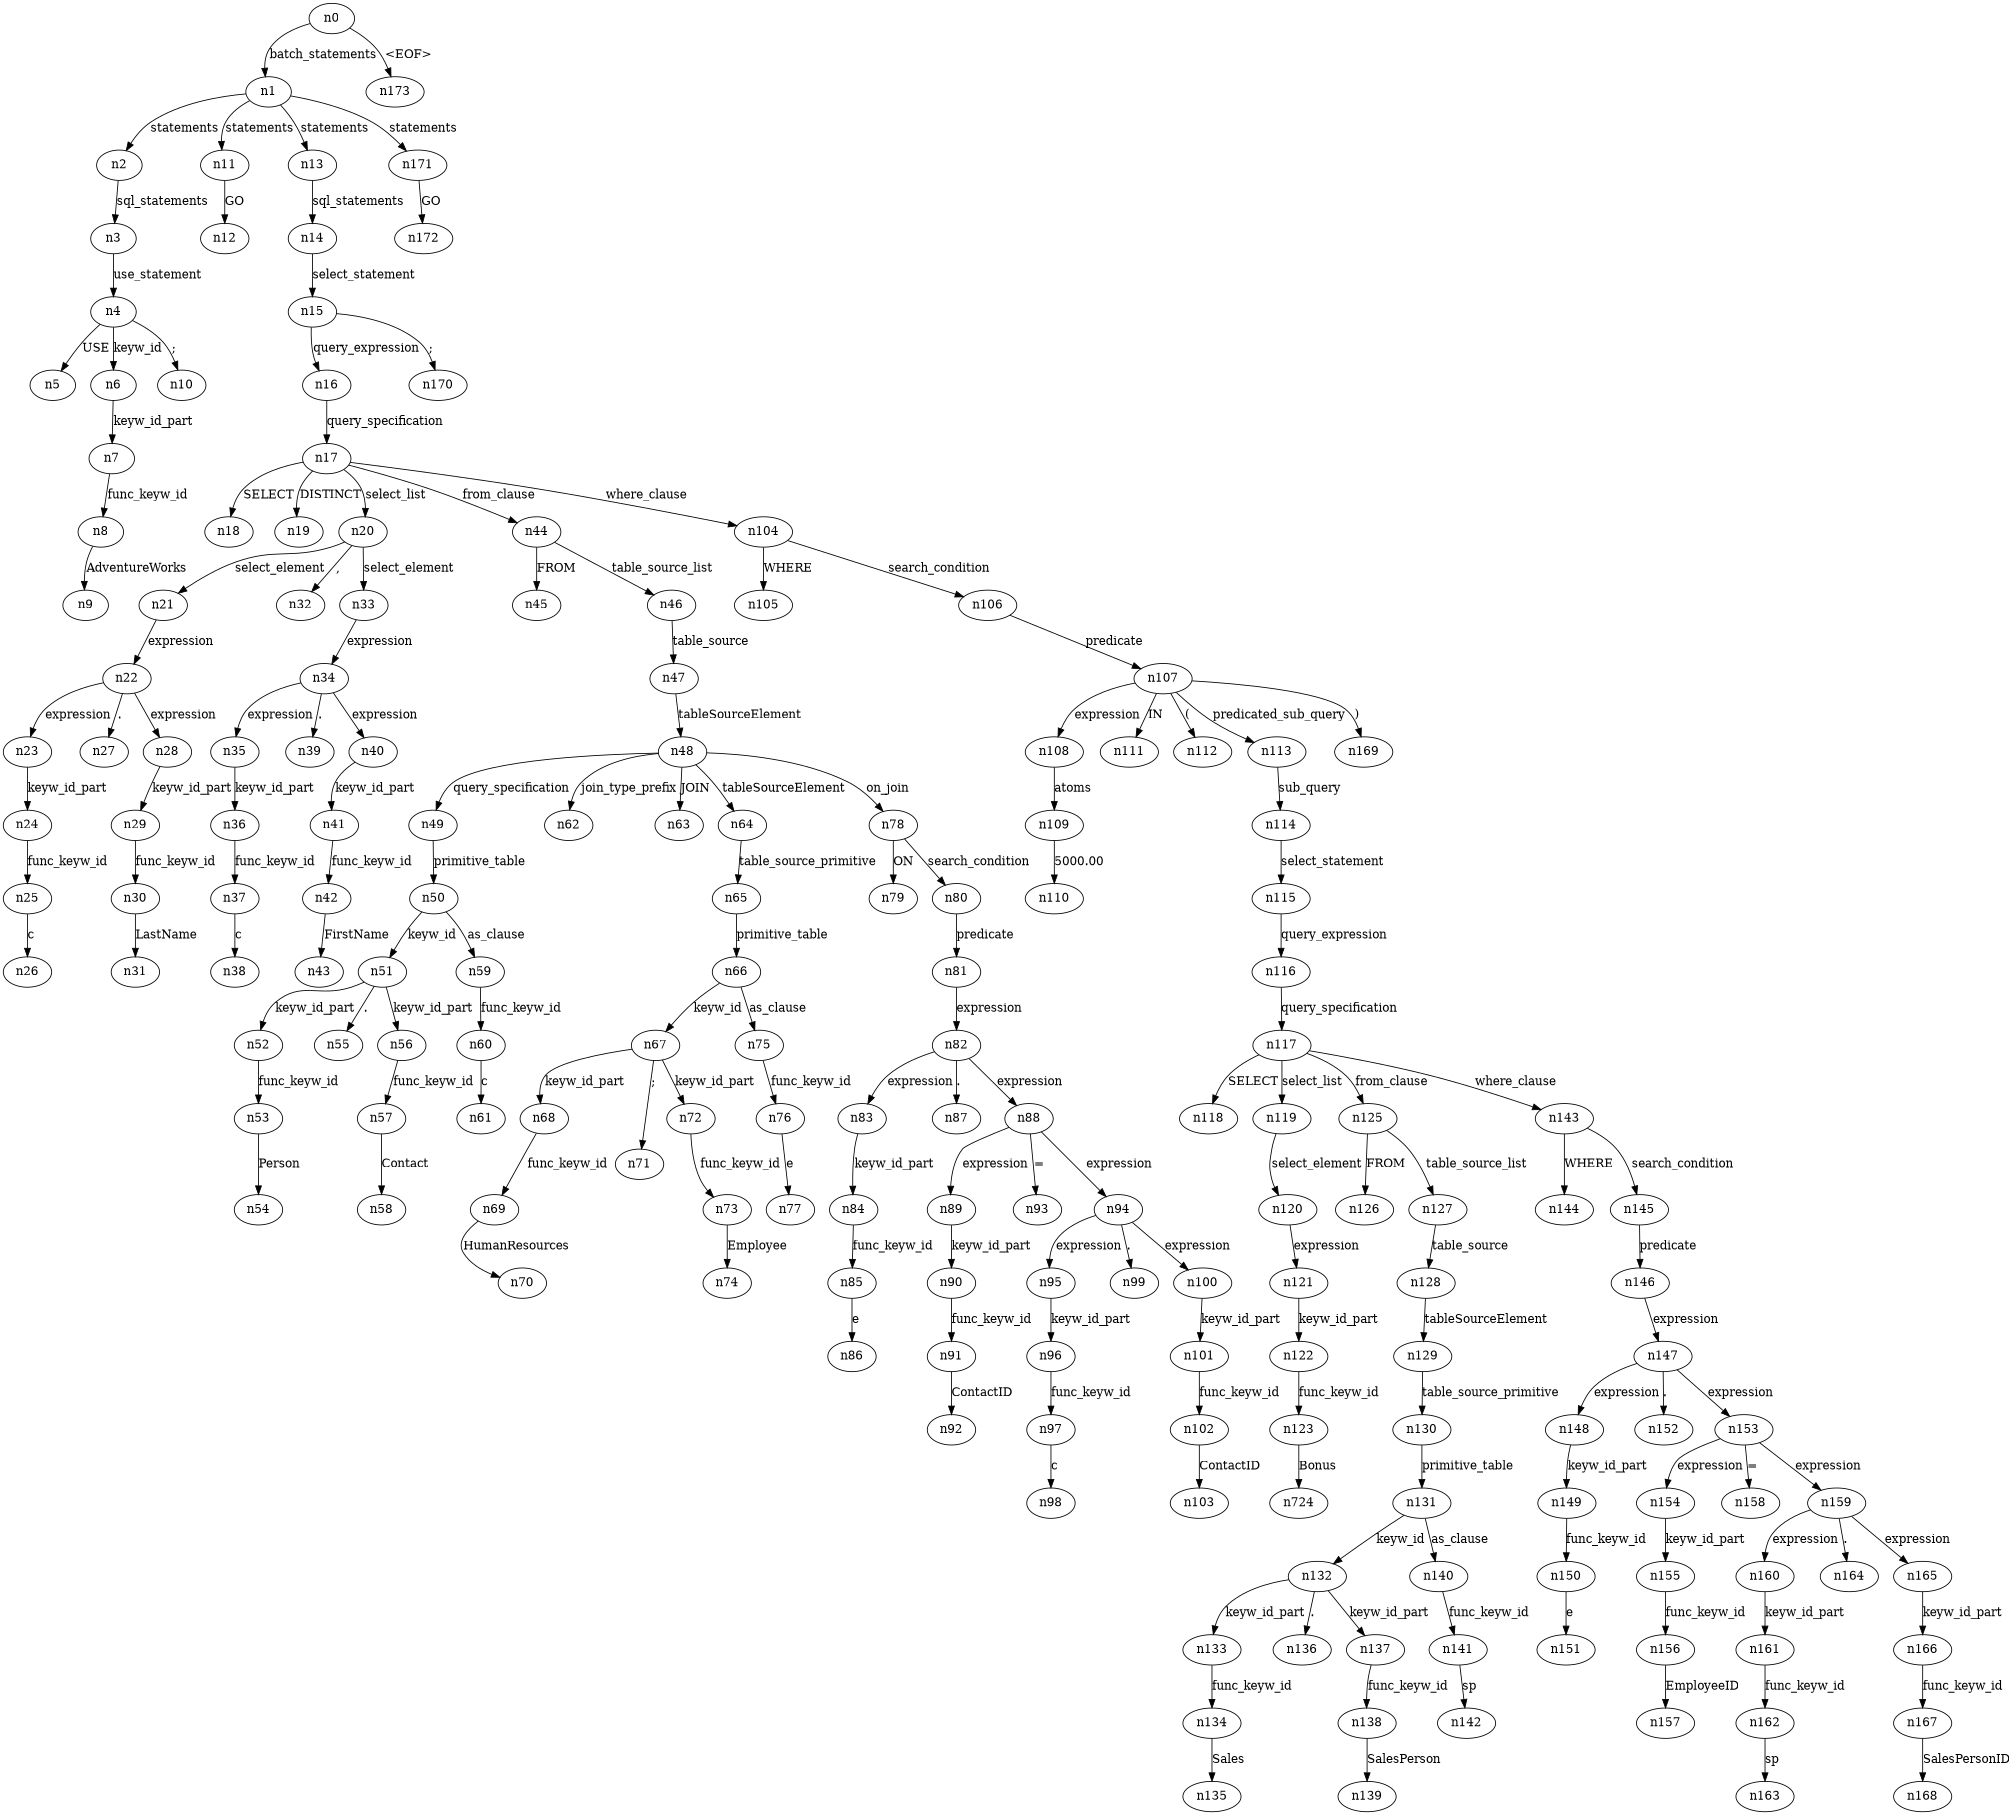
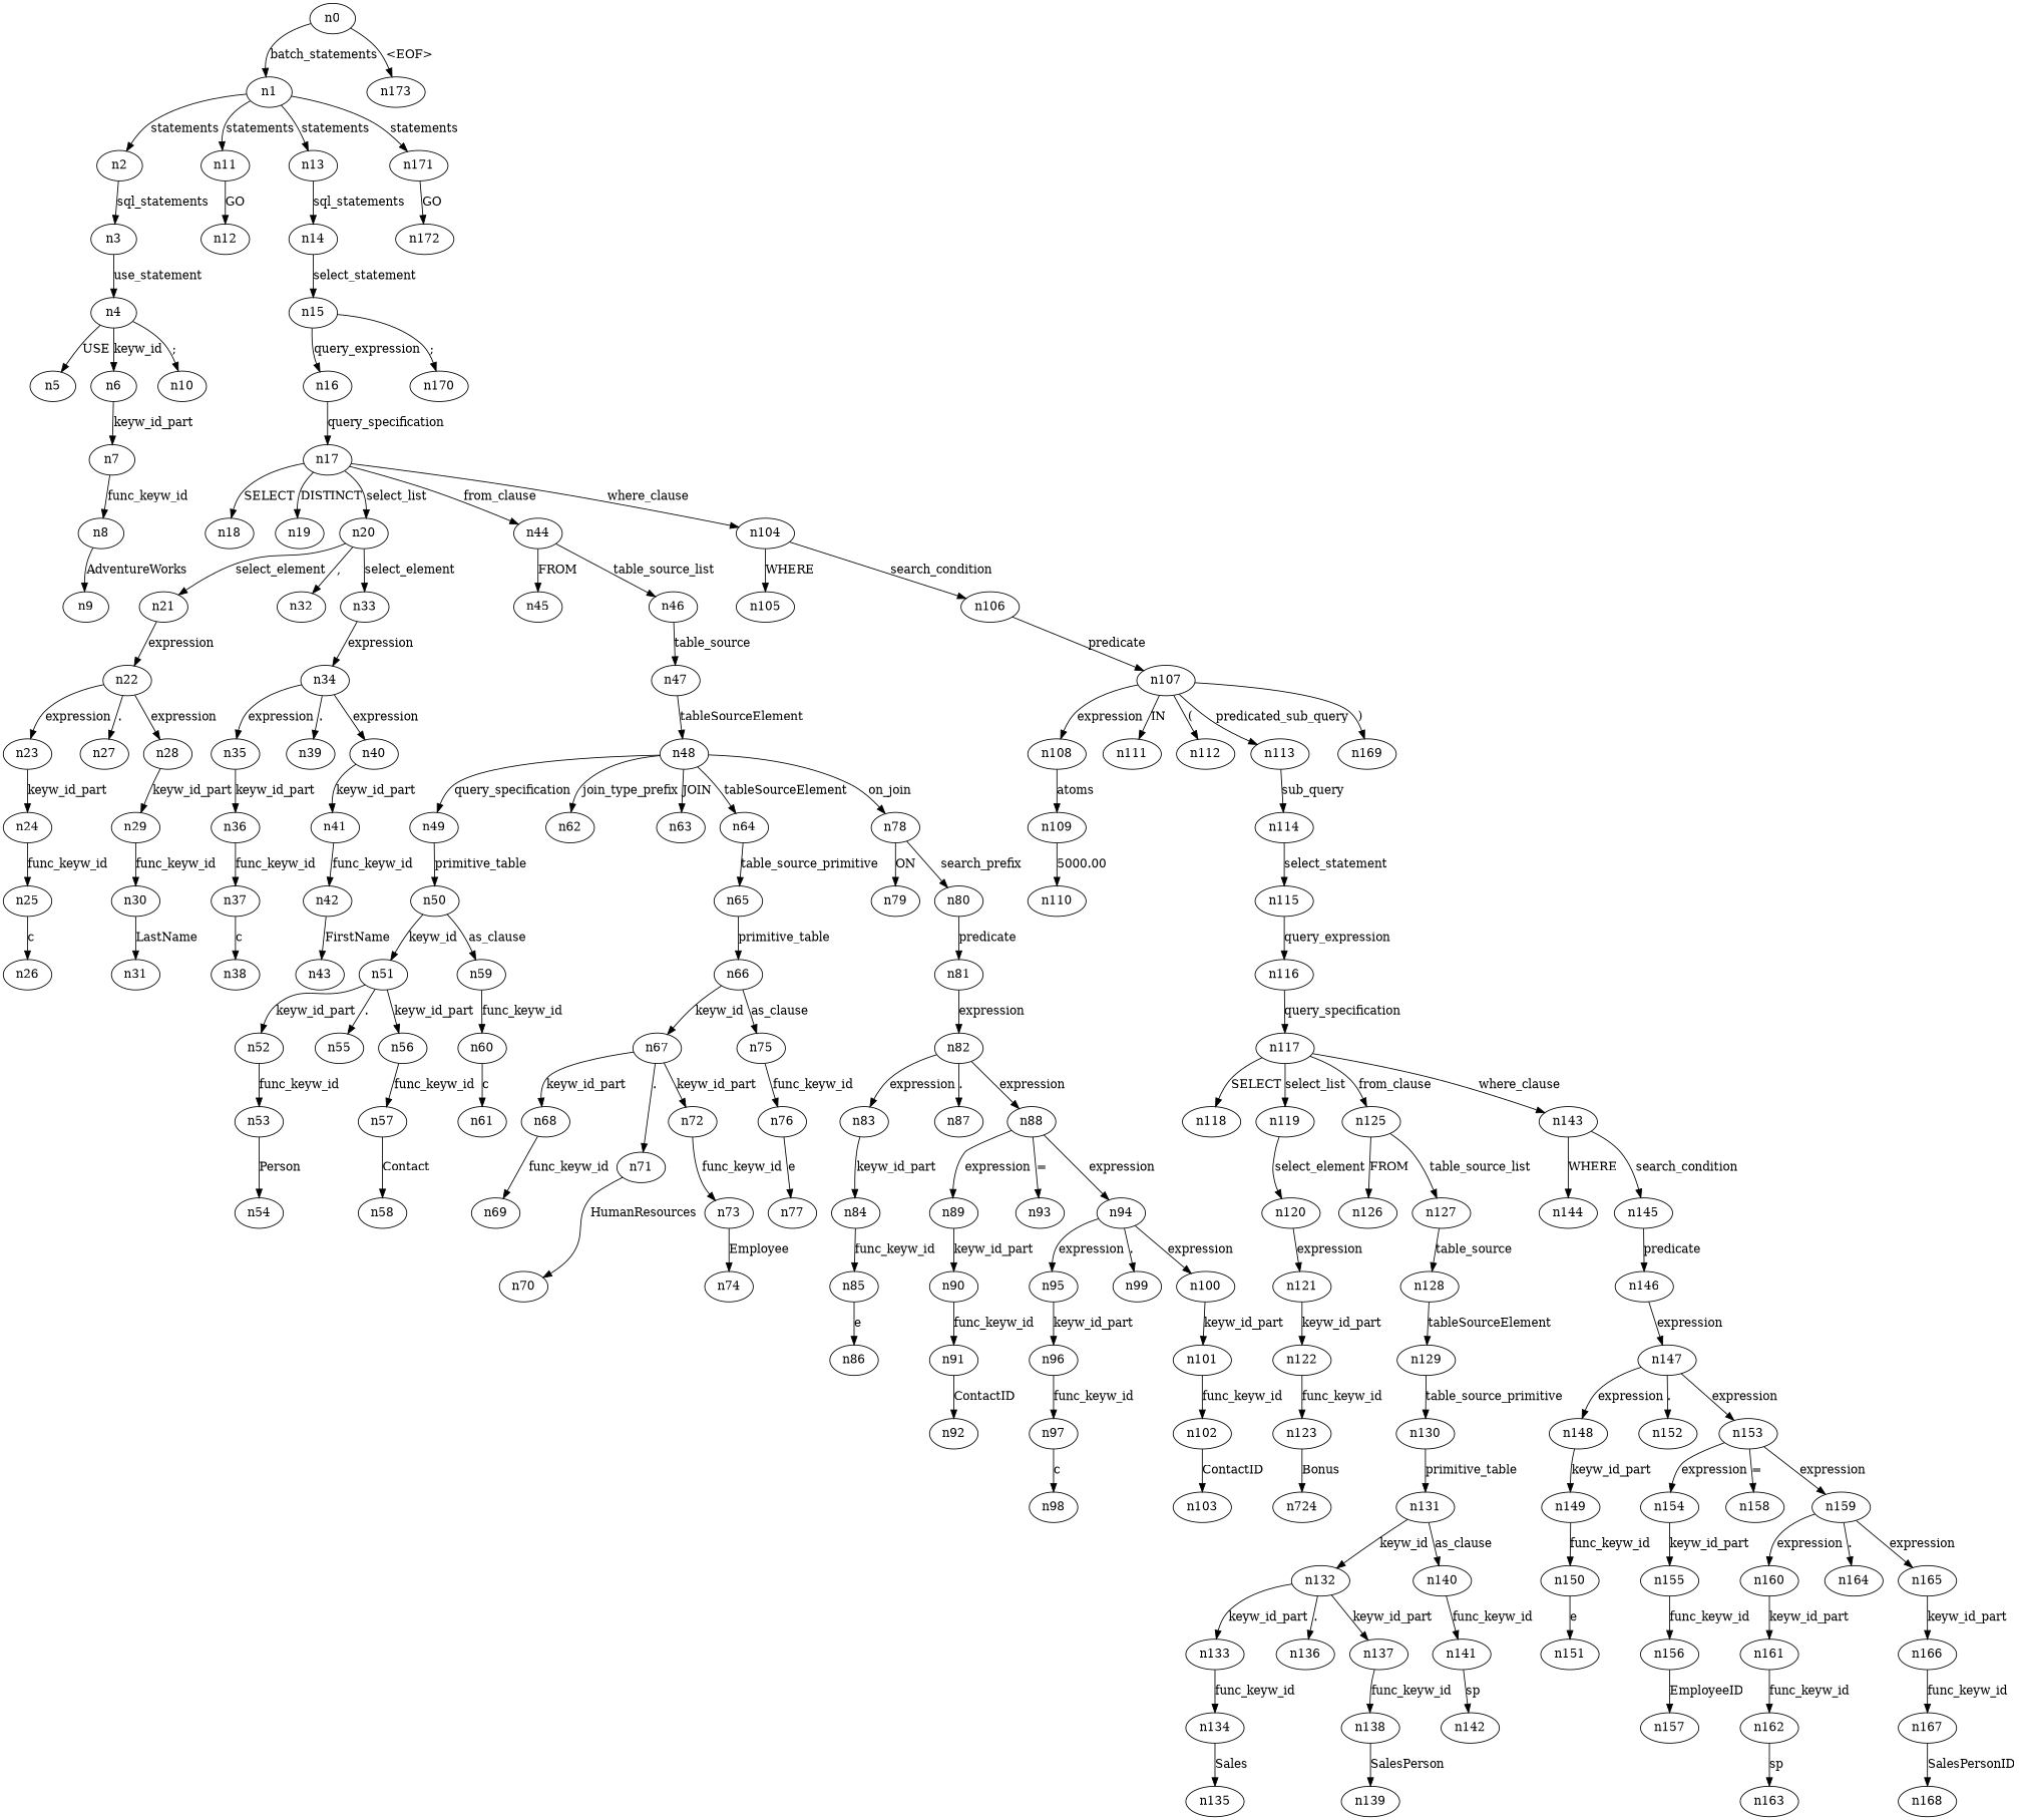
  digraph {
    n0
    n1
    n173
    n2
    n11
    n13
    n171
    n3
    n12
    n14
    n172
    n4
    n5
    n6
    n10
    n7
    n8
    n9
    n15
    n16
    n170
    n17
    n18
    n19
    n20
    n44
    n104
    n21
    n32
    n33
    n45
    n46
    n105
    n106
    n22
    n34
    n23
    n27
    n28
    n24
    n29
    n25
    n26
    n30
    n31
    n35
    n39
    n40
    n36
    n41
    n37
    n38
    n42
    n43
    n47
    n48
    n49
    n62
    n63
    n64
    n78
    n50
    n65
    n79
    n80
    n51
    n59
    n52
    n55
    n56
    n60
    n53
    n57
    n54
    n58
    n61
    n66
    n67
    n75
    n68
    n71
    n72
    n76
    n69
    n73
    n70
    n74
    n77
    n81
    n82
    n83
    n87
    n88
    n84
    n89
    n93
    n94
    n85
    n86
    n90
    n95
    n99
    n100
    n91
    n92
    n96
    n101
    n97
    n98
    n102
    n103
    n107
    n108
    n111
    n112
    n113
    n169
    n109
    n114
    n110
    n115
    n116
    n117
    n118
    n119
    n125
    n143
    n120
    n126
    n127
    n144
    n145
    n121
    n122
    n123
    n124 [label=n724]
    n128
    n129
    n130
    n131
    n132
    n140
    n133
    n136
    n137
    n141
    n134
    n138
    n135
    n139
    n142
    n146
    n147
    n148
    n152
    n153
    n149
    n154
    n158
    n159
    n150
    n151
    n155
    n160
    n164
    n165
    n156
    n157
    n161
    n166
    n162
    n163
    n167
    n168
    n0 -> n1 [label=batch_statements]
    n0 -> n173 [label="<EOF>"]
    n1 -> n2 [label=statements]
    n1 -> n11 [label=statements]
    n1 -> n13 [label=statements]
    n1 -> n171 [label=statements]
    n2 -> n3 [label=sql_statements]
    n11 -> n12 [label=GO]
    n13 -> n14 [label=sql_statements]
    n171 -> n172 [label=GO]
    n3 -> n4 [label=use_statement]
    n14 -> n15 [label=select_statement]
    n4 -> n5 [label=USE]
    n4 -> n6 [label=keyw_id]
    n4 -> n10 [label=";"]
    n6 -> n7 [label=keyw_id_part]
    n7 -> n8 [label=func_keyw_id]
    n8 -> n9 [label=AdventureWorks]
    n15 -> n16 [label=query_expression]
    n15 -> n170 [label=";"]
    n16 -> n17 [label=query_specification]
    n17 -> n18 [label=SELECT]
    n17 -> n19 [label=DISTINCT]
    n17 -> n20 [label=select_list]
    n17 -> n44 [label=from_clause]
    n17 -> n104 [label=where_clause]
    n20 -> n21 [label=select_element]
    n20 -> n32 [label=","]
    n20 -> n33 [label=select_element]
    n44 -> n45 [label=FROM]
    n44 -> n46 [label=table_source_list]
    n104 -> n105 [label=WHERE]
    n104 -> n106 [label=search_condition]
    n21 -> n22 [label=expression]
    n33 -> n34 [label=expression]
    n46 -> n47 [label=table_source]
    n106 -> n107 [label=predicate]
    n22 -> n23 [label=expression]
    n22 -> n27 [label="."]
    n22 -> n28 [label=expression]
    n34 -> n35 [label=expression]
    n34 -> n39 [label="."]
    n34 -> n40 [label=expression]
    n23 -> n24 [label=keyw_id_part]
    n28 -> n29 [label=keyw_id_part]
    n24 -> n25 [label=func_keyw_id]
    n29 -> n30 [label=func_keyw_id]
    n25 -> n26 [label=c]
    n30 -> n31 [label=LastName]
    n35 -> n36 [label=keyw_id_part]
    n40 -> n41 [label=keyw_id_part]
    n36 -> n37 [label=func_keyw_id]
    n41 -> n42 [label=func_keyw_id]
    n37 -> n38 [label=c]
    n42 -> n43 [label=FirstName]
    n47 -> n48 [label=tableSourceElement]
    n48 -> n49 [label=query_specification]
    n48 -> n62 [label=join_type_prefix]
    n48 -> n63 [label=JOIN]
    n48 -> n64 [label=tableSourceElement]
    n48 -> n78 [label=on_join]
    n49 -> n50 [label=primitive_table]
    n64 -> n65 [label=table_source_primitive]
    n78 -> n79 [label=ON]
-   n78 -> n80 [label=search_condition]
+   n78 -> n80 [label=search_prefix]
    n50 -> n51 [label=keyw_id]
    n50 -> n59 [label=as_clause]
    n65 -> n66 [label=primitive_table]
    n80 -> n81 [label=predicate]
    n51 -> n52 [label=keyw_id_part]
    n51 -> n55 [label="."]
    n51 -> n56 [label=keyw_id_part]
    n59 -> n60 [label=func_keyw_id]
    n52 -> n53 [label=func_keyw_id]
    n56 -> n57 [label=func_keyw_id]
    n60 -> n61 [label=c]
    n53 -> n54 [label=Person]
    n57 -> n58 [label=Contact]
    n66 -> n67 [label=keyw_id]
    n66 -> n75 [label=as_clause]
    n67 -> n68 [label=keyw_id_part]
-   n67 -> n71 [label=";"]
+   n67 -> n71 [label="."]
    n67 -> n72 [label=keyw_id_part]
    n75 -> n76 [label=func_keyw_id]
    n68 -> n69 [label=func_keyw_id]
    n72 -> n73 [label=func_keyw_id]
    n76 -> n77 [label=e]
-   n69 -> n70 [label=HumanResources]
+   n71 -> n70 [label=HumanResources]
    n73 -> n74 [label=Employee]
    n81 -> n82 [label=expression]
    n82 -> n83 [label=expression]
    n82 -> n87 [label="."]
    n82 -> n88 [label=expression]
    n83 -> n84 [label=keyw_id_part]
    n88 -> n89 [label=expression]
    n88 -> n93 [label="="]
    n88 -> n94 [label=expression]
    n84 -> n85 [label=func_keyw_id]
    n89 -> n90 [label=keyw_id_part]
    n94 -> n95 [label=expression]
    n94 -> n99 [label="."]
    n94 -> n100 [label=expression]
    n85 -> n86 [label=e]
    n90 -> n91 [label=func_keyw_id]
    n95 -> n96 [label=keyw_id_part]
    n100 -> n101 [label=keyw_id_part]
    n91 -> n92 [label=ContactID]
    n96 -> n97 [label=func_keyw_id]
    n101 -> n102 [label=func_keyw_id]
    n97 -> n98 [label=c]
    n102 -> n103 [label=ContactID]
    n107 -> n108 [label=expression]
    n107 -> n111 [label=IN]
    n107 -> n112 [label="("]
    n107 -> n113 [label=predicated_sub_query]
    n107 -> n169 [label=")"]
    n108 -> n109 [label=atoms]
    n113 -> n114 [label=sub_query]
    n109 -> n110 [label=5000.00]
    n114 -> n115 [label=select_statement]
    n115 -> n116 [label=query_expression]
    n116 -> n117 [label=query_specification]
    n117 -> n118 [label=SELECT]
    n117 -> n119 [label=select_list]
    n117 -> n125 [label=from_clause]
    n117 -> n143 [label=where_clause]
    n119 -> n120 [label=select_element]
    n125 -> n126 [label=FROM]
    n125 -> n127 [label=table_source_list]
    n143 -> n144 [label=WHERE]
    n143 -> n145 [label=search_condition]
    n120 -> n121 [label=expression]
    n127 -> n128 [label=table_source]
    n145 -> n146 [label=predicate]
    n121 -> n122 [label=keyw_id_part]
    n122 -> n123 [label=func_keyw_id]
    n123 -> n124 [label=Bonus]
    n128 -> n129 [label=tableSourceElement]
    n129 -> n130 [label=table_source_primitive]
    n130 -> n131 [label=primitive_table]
    n131 -> n132 [label=keyw_id]
    n131 -> n140 [label=as_clause]
    n132 -> n133 [label=keyw_id_part]
    n132 -> n136 [label="."]
    n132 -> n137 [label=keyw_id_part]
    n140 -> n141 [label=func_keyw_id]
    n133 -> n134 [label=func_keyw_id]
    n137 -> n138 [label=func_keyw_id]
    n141 -> n142 [label=sp]
    n134 -> n135 [label=Sales]
    n138 -> n139 [label=SalesPerson]
    n146 -> n147 [label=expression]
    n147 -> n148 [label=expression]
    n147 -> n152 [label="."]
    n147 -> n153 [label=expression]
    n148 -> n149 [label=keyw_id_part]
    n153 -> n154 [label=expression]
    n153 -> n158 [label="="]
    n153 -> n159 [label=expression]
    n149 -> n150 [label=func_keyw_id]
    n154 -> n155 [label=keyw_id_part]
    n159 -> n160 [label=expression]
    n159 -> n164 [label="."]
    n159 -> n165 [label=expression]
    n150 -> n151 [label=e]
    n155 -> n156 [label=func_keyw_id]
    n160 -> n161 [label=keyw_id_part]
    n165 -> n166 [label=keyw_id_part]
    n156 -> n157 [label=EmployeeID]
    n161 -> n162 [label=func_keyw_id]
    n166 -> n167 [label=func_keyw_id]
    n162 -> n163 [label=sp]
    n167 -> n168 [label=SalesPersonID]
  }
